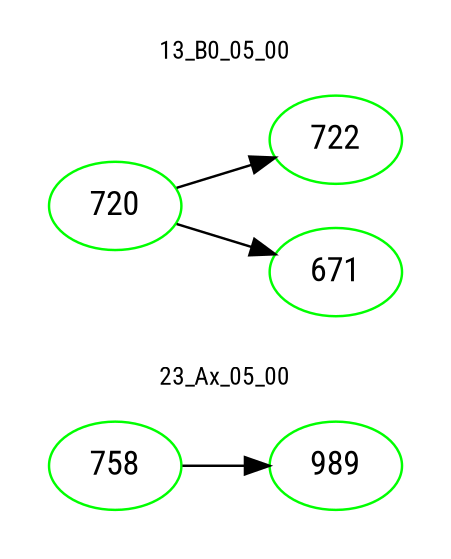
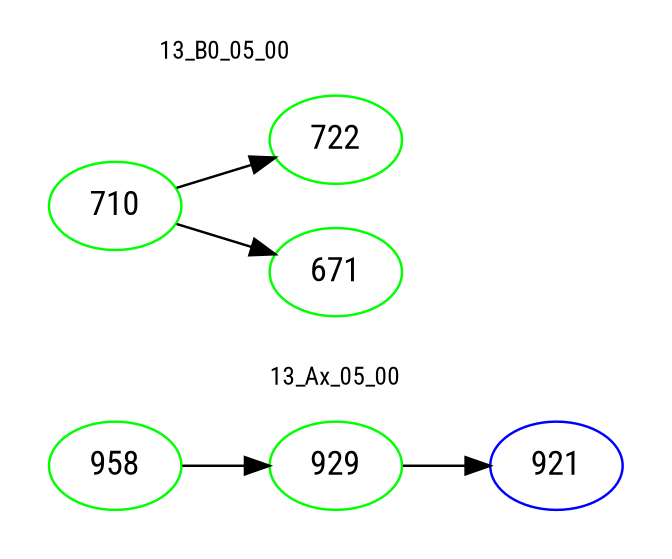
  digraph {
    fontname="Roboto Condensed"
    rankdir=LR
    node [color=green fontname="Roboto Condensed"]
    edge [color=black fontname="Roboto Condensed"]
-   n1 [label=989]
-   n3 [label=758]
-   n4 [label=720]
+   n1 [label=929]
+   n2 [color=blue label=921]
+   n3 [label=958]
+   n4 [label=710]
    n5 [label=671]
    n6 [label=722]
    subgraph cluster_1 {
      color=white
      fontsize=10
-     label="23_Ax_05_00"
+     label="13_Ax_05_00"
      n1
+     n2
      n3
    }
    subgraph cluster_2 {
      color=white
      fontsize=10
      label="13_B0_05_00"
      n4
      n5
      n6
    }
+   n1 -> n2
    n3 -> n1
    n4 -> n5
    n4 -> n6
  }
